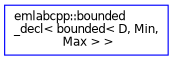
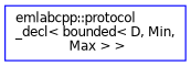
  digraph {
    rankdir=TB
-   n1 [color=blue fillcolor=white fontname=Helvetica fontsize=10 height=0.2 label="emlabcpp::bounded\l_decl\< bounded\< D, Min,\l Max \> \>" shape=record style=filled width=0.4]
+   n1 [color=blue fillcolor=white fontname=Helvetica fontsize=10 height=0.2 label="emlabcpp::protocol\l_decl\< bounded\< D, Min,\l Max \> \>" shape=record style=filled width=0.4]
  }
